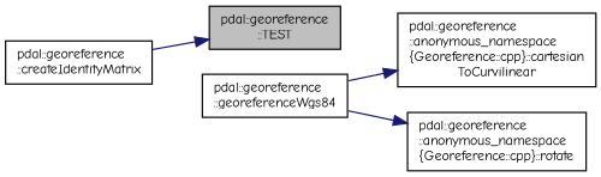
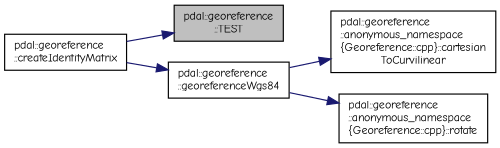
  digraph {
    fontname="Comic Neue"
    rankdir=LR
    node [color=black fillcolor=white fontname="Comic Neue" fontsize=10 shape=record style=filled]
    edge [color=midnightblue fontname="Comic Neue" fontsize=10 labelfontname=Helvetica labelfontsize=10 style=solid]
    n1 [fillcolor=grey75 fontcolor=black height=0.2 label="pdal::georeference\l::TEST" width=0.4]
    n2 [height=0.2 label="pdal::georeference\l::createIdentityMatrix" width=0.4]
    n3 [height=0.2 label="pdal::georeference\l::georeferenceWgs84" width=0.4]
    n4 [height=0.2 label="pdal::georeference\l::anonymous_namespace\l\{Georeference::cpp\}::cartesian\lToCurvilinear" width=0.4]
    n5 [height=0.2 label="pdal::georeference\l::anonymous_namespace\l\{Georeference::cpp\}::rotate" width=0.4]
    n2 -> n1
+   n2 -> n3
    n3 -> n4
    n3 -> n5
  }
